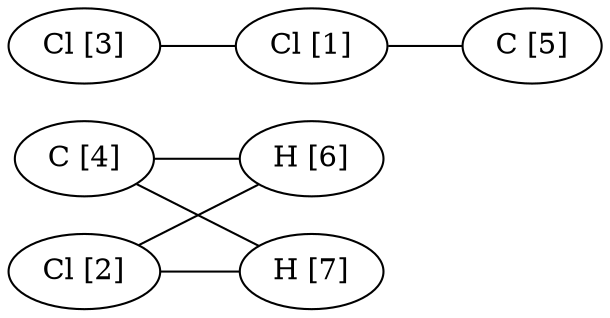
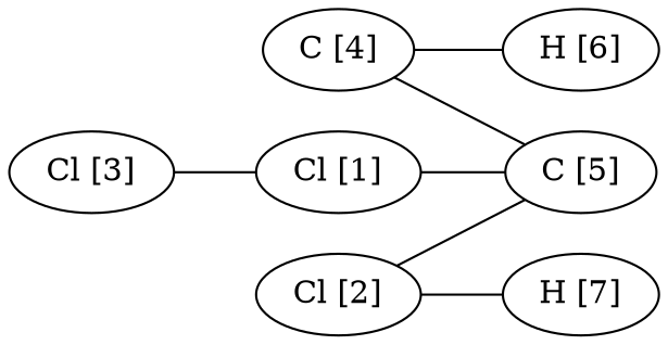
  graph {
    rankdir=LR
    n1 [label="C [4]"]
    n2 [label="C [5]"]
    n3 [label="H [6]"]
    n4 [label="Cl [1]"]
    n5 [label="Cl [2]"]
    n6 [label="H [7]"]
    n7 [label="Cl [3]"]
-   n1 -- n6
+   n1 -- n2
    n1 -- n3
    n4 -- n2
-   n5 -- n3
+   n5 -- n2
    n5 -- n6
    n7 -- n4
  }
